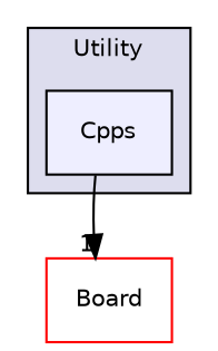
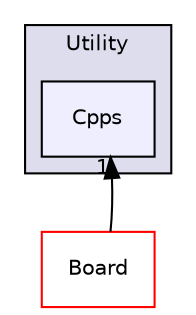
  digraph {
    compound=true
    node [fontname=Helvetica fontsize=10 shape=box style=filled]
    n1 [fillcolor="#eeeeff" label=Cpps pencolor=black]
    n2 [color=red fillcolor=white label=Board]
    subgraph cluster_1 {
      bgcolor="#ddddee"
      fontname=Helvetica
      fontsize=10
      label=Utility
      pencolor=black
      n1
    }
-   n1 -> n2 [headlabel=1 labeldistance=1.5 labelfontname=Helvetica labelfontsize=10]
+   n2 -> n1 [headlabel=1 labeldistance=1.5 labelfontname=Helvetica labelfontsize=10]
  }
